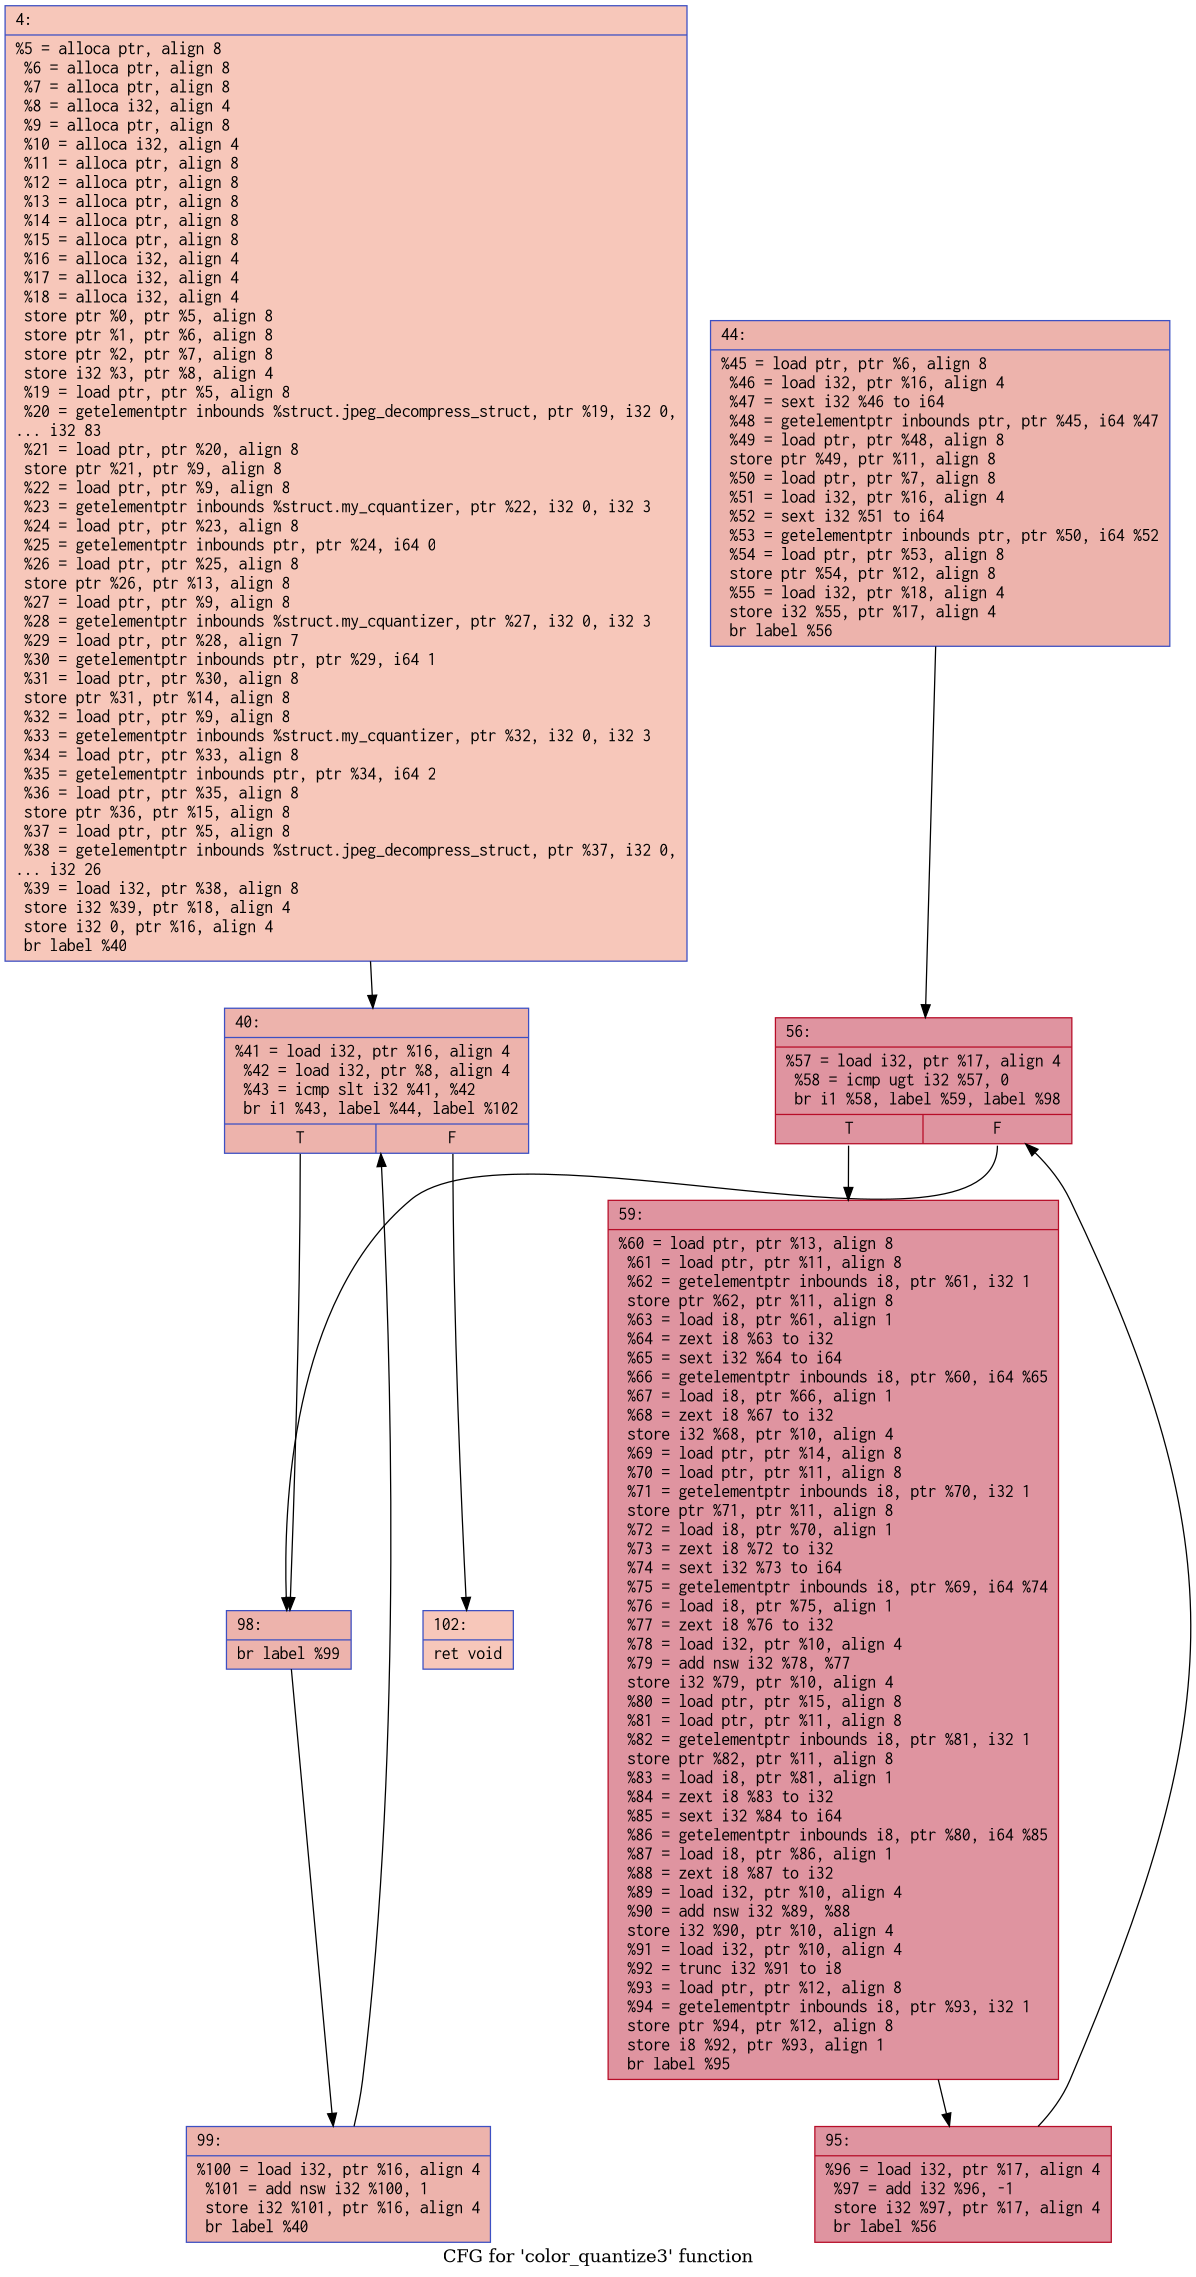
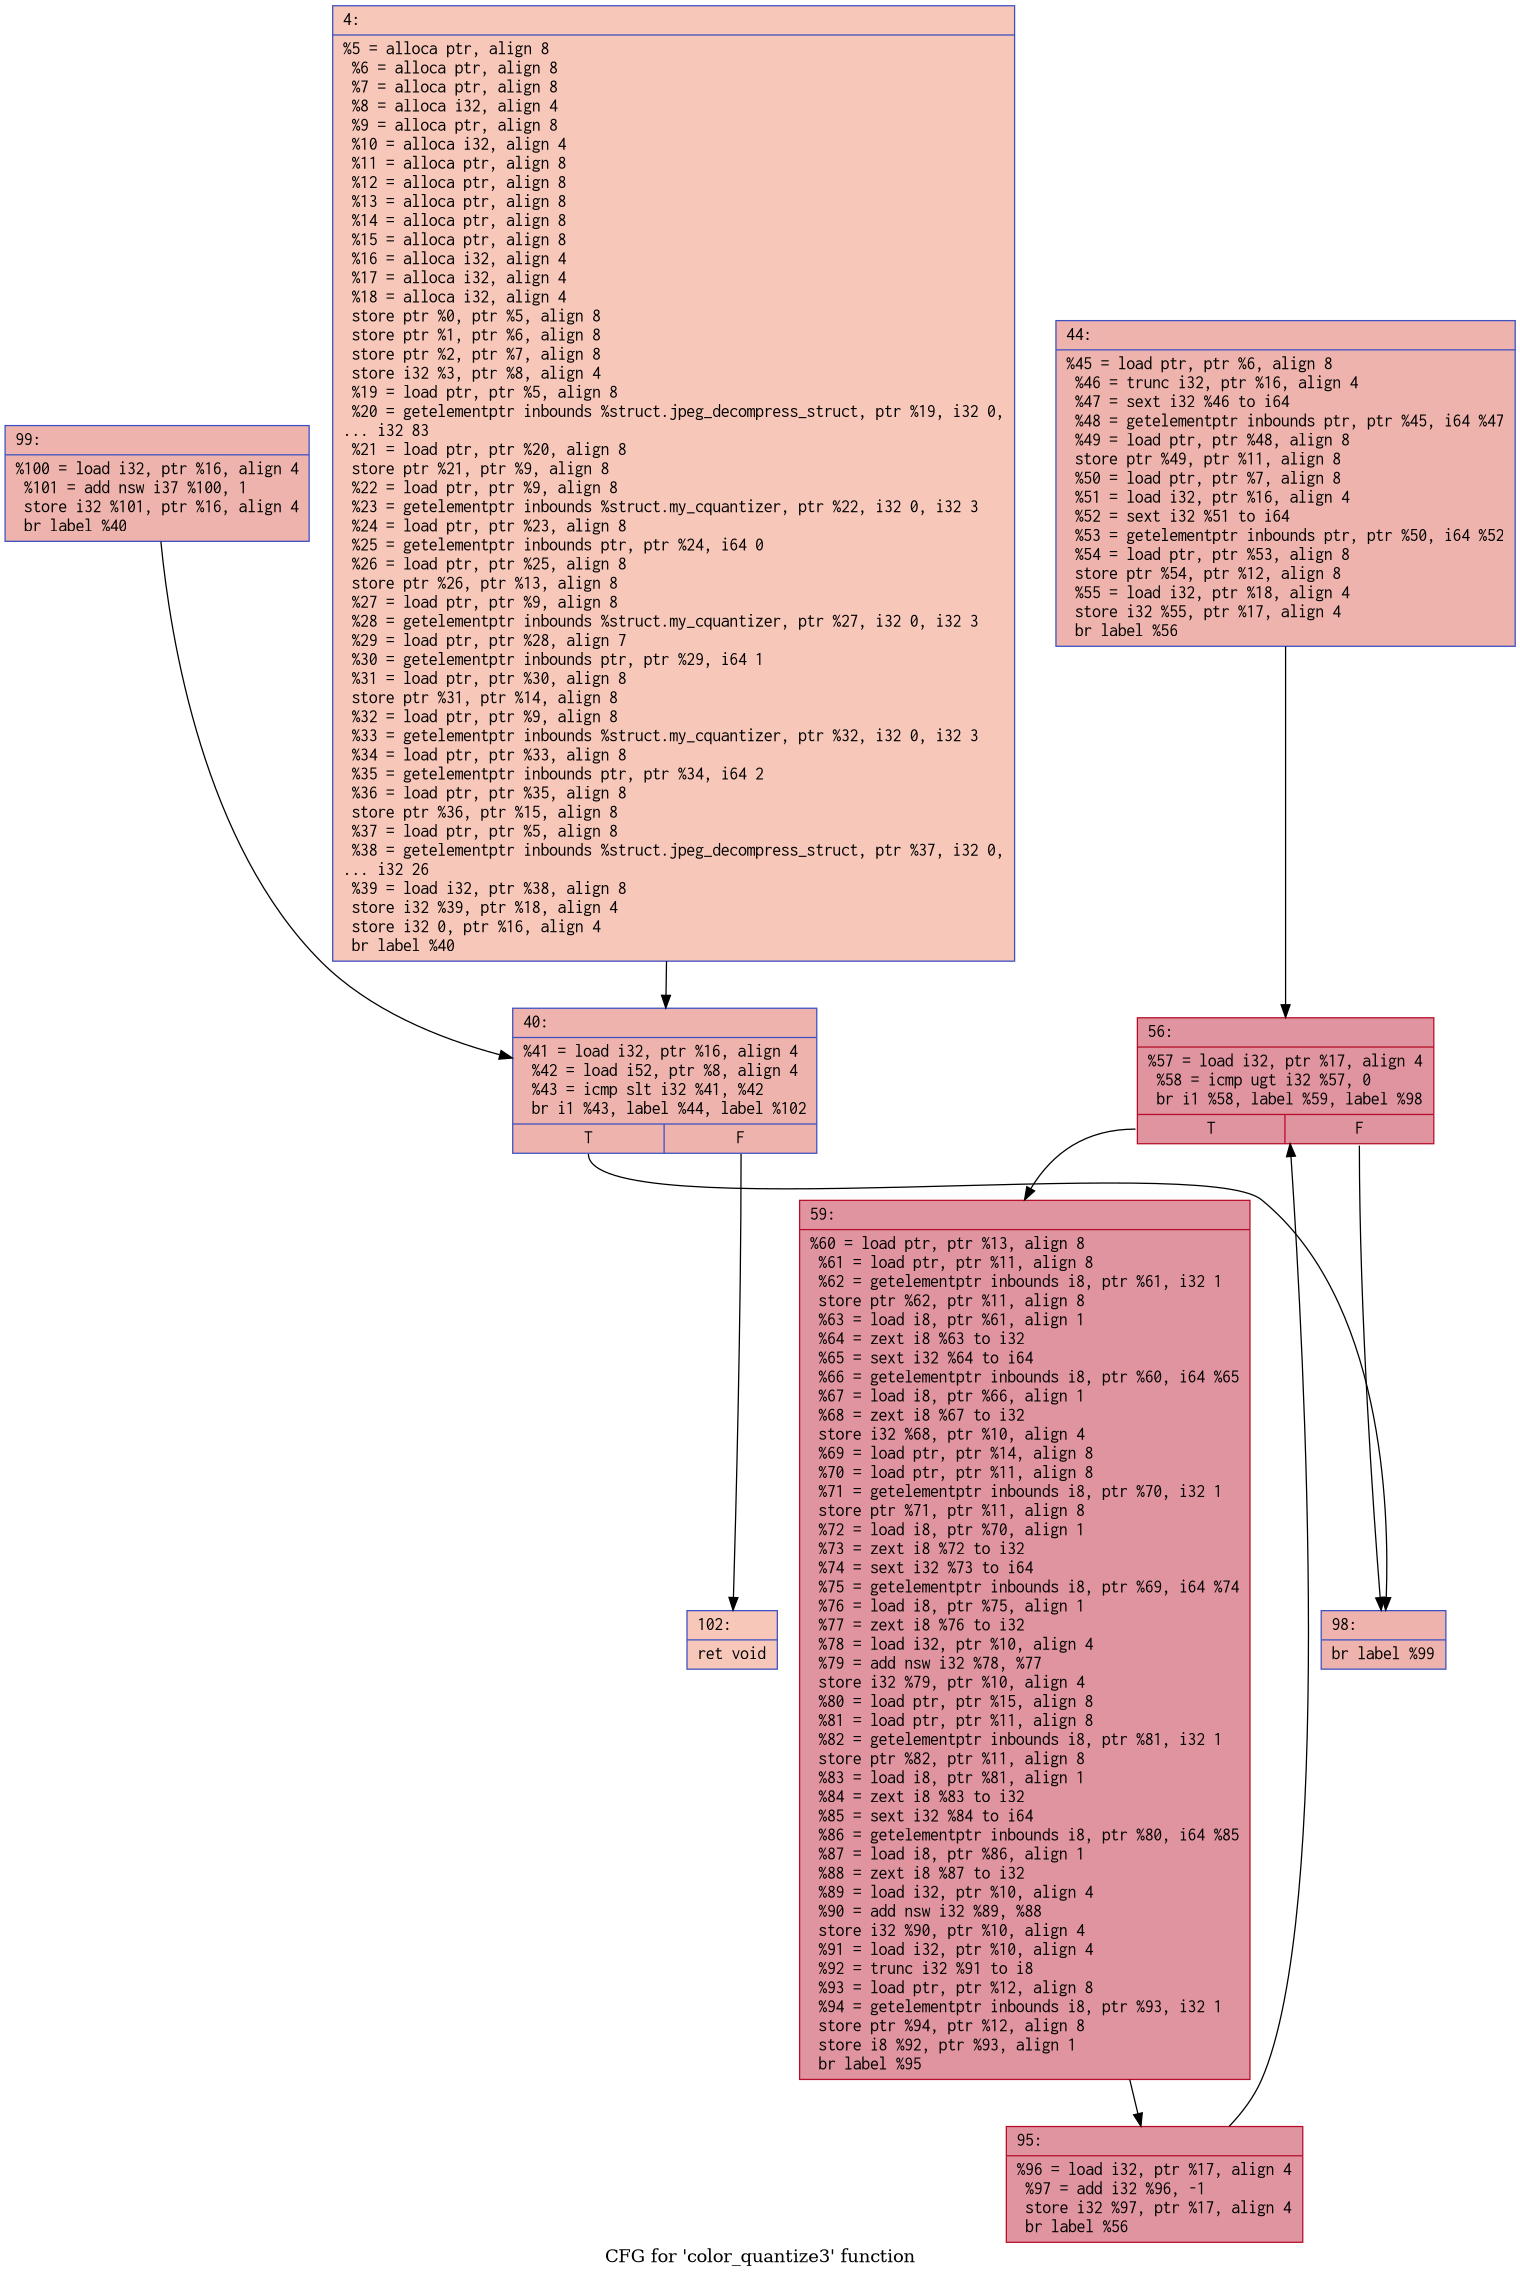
  digraph {
    label="CFG for 'color_quantize3' function"
    node [color="#3d50c3ff" fillcolor="#d6524470" fontname=Courier shape=record style=filled]
    n1 [fillcolor="#ec7f6370" label="{4:\l|  %5 = alloca ptr, align 8\l  %6 = alloca ptr, align 8\l  %7 = alloca ptr, align 8\l  %8 = alloca i32, align 4\l  %9 = alloca ptr, align 8\l  %10 = alloca i32, align 4\l  %11 = alloca ptr, align 8\l  %12 = alloca ptr, align 8\l  %13 = alloca ptr, align 8\l  %14 = alloca ptr, align 8\l  %15 = alloca ptr, align 8\l  %16 = alloca i32, align 4\l  %17 = alloca i32, align 4\l  %18 = alloca i32, align 4\l  store ptr %0, ptr %5, align 8\l  store ptr %1, ptr %6, align 8\l  store ptr %2, ptr %7, align 8\l  store i32 %3, ptr %8, align 4\l  %19 = load ptr, ptr %5, align 8\l  %20 = getelementptr inbounds %struct.jpeg_decompress_struct, ptr %19, i32 0,\l... i32 83\l  %21 = load ptr, ptr %20, align 8\l  store ptr %21, ptr %9, align 8\l  %22 = load ptr, ptr %9, align 8\l  %23 = getelementptr inbounds %struct.my_cquantizer, ptr %22, i32 0, i32 3\l  %24 = load ptr, ptr %23, align 8\l  %25 = getelementptr inbounds ptr, ptr %24, i64 0\l  %26 = load ptr, ptr %25, align 8\l  store ptr %26, ptr %13, align 8\l  %27 = load ptr, ptr %9, align 8\l  %28 = getelementptr inbounds %struct.my_cquantizer, ptr %27, i32 0, i32 3\l  %29 = load ptr, ptr %28, align 7\l  %30 = getelementptr inbounds ptr, ptr %29, i64 1\l  %31 = load ptr, ptr %30, align 8\l  store ptr %31, ptr %14, align 8\l  %32 = load ptr, ptr %9, align 8\l  %33 = getelementptr inbounds %struct.my_cquantizer, ptr %32, i32 0, i32 3\l  %34 = load ptr, ptr %33, align 8\l  %35 = getelementptr inbounds ptr, ptr %34, i64 2\l  %36 = load ptr, ptr %35, align 8\l  store ptr %36, ptr %15, align 8\l  %37 = load ptr, ptr %5, align 8\l  %38 = getelementptr inbounds %struct.jpeg_decompress_struct, ptr %37, i32 0,\l... i32 26\l  %39 = load i32, ptr %38, align 8\l  store i32 %39, ptr %18, align 4\l  store i32 0, ptr %16, align 4\l  br label %40\l}"]
-   n2 [label="{40:\l|  %41 = load i32, ptr %16, align 4\l  %42 = load i32, ptr %8, align 4\l  %43 = icmp slt i32 %41, %42\l  br i1 %43, label %44, label %102\l|{<s0>T|<s1>F}}"]
+   n2 [label="{40:\l|  %41 = load i32, ptr %16, align 4\l  %42 = load i52, ptr %8, align 4\l  %43 = icmp slt i32 %41, %42\l  br i1 %43, label %44, label %102\l|{<s0>T|<s1>F}}"]
    n3 [fillcolor="#ec7f6370" label="{102:\l|  ret void\l}"]
    n4 [label="{98:\l|  br label %99\l}"]
-   n5 [label="{44:\l|  %45 = load ptr, ptr %6, align 8\l  %46 = load i32, ptr %16, align 4\l  %47 = sext i32 %46 to i64\l  %48 = getelementptr inbounds ptr, ptr %45, i64 %47\l  %49 = load ptr, ptr %48, align 8\l  store ptr %49, ptr %11, align 8\l  %50 = load ptr, ptr %7, align 8\l  %51 = load i32, ptr %16, align 4\l  %52 = sext i32 %51 to i64\l  %53 = getelementptr inbounds ptr, ptr %50, i64 %52\l  %54 = load ptr, ptr %53, align 8\l  store ptr %54, ptr %12, align 8\l  %55 = load i32, ptr %18, align 4\l  store i32 %55, ptr %17, align 4\l  br label %56\l}"]
+   n5 [label="{44:\l|  %45 = load ptr, ptr %6, align 8\l  %46 = trunc i32, ptr %16, align 4\l  %47 = sext i32 %46 to i64\l  %48 = getelementptr inbounds ptr, ptr %45, i64 %47\l  %49 = load ptr, ptr %48, align 8\l  store ptr %49, ptr %11, align 8\l  %50 = load ptr, ptr %7, align 8\l  %51 = load i32, ptr %16, align 4\l  %52 = sext i32 %51 to i64\l  %53 = getelementptr inbounds ptr, ptr %50, i64 %52\l  %54 = load ptr, ptr %53, align 8\l  store ptr %54, ptr %12, align 8\l  %55 = load i32, ptr %18, align 4\l  store i32 %55, ptr %17, align 4\l  br label %56\l}"]
    n6 [color="#b70d28ff" fillcolor="#b70d2870" label="{56:\l|  %57 = load i32, ptr %17, align 4\l  %58 = icmp ugt i32 %57, 0\l  br i1 %58, label %59, label %98\l|{<s0>T|<s1>F}}"]
    n7 [color="#b70d28ff" fillcolor="#b70d2870" label="{59:\l|  %60 = load ptr, ptr %13, align 8\l  %61 = load ptr, ptr %11, align 8\l  %62 = getelementptr inbounds i8, ptr %61, i32 1\l  store ptr %62, ptr %11, align 8\l  %63 = load i8, ptr %61, align 1\l  %64 = zext i8 %63 to i32\l  %65 = sext i32 %64 to i64\l  %66 = getelementptr inbounds i8, ptr %60, i64 %65\l  %67 = load i8, ptr %66, align 1\l  %68 = zext i8 %67 to i32\l  store i32 %68, ptr %10, align 4\l  %69 = load ptr, ptr %14, align 8\l  %70 = load ptr, ptr %11, align 8\l  %71 = getelementptr inbounds i8, ptr %70, i32 1\l  store ptr %71, ptr %11, align 8\l  %72 = load i8, ptr %70, align 1\l  %73 = zext i8 %72 to i32\l  %74 = sext i32 %73 to i64\l  %75 = getelementptr inbounds i8, ptr %69, i64 %74\l  %76 = load i8, ptr %75, align 1\l  %77 = zext i8 %76 to i32\l  %78 = load i32, ptr %10, align 4\l  %79 = add nsw i32 %78, %77\l  store i32 %79, ptr %10, align 4\l  %80 = load ptr, ptr %15, align 8\l  %81 = load ptr, ptr %11, align 8\l  %82 = getelementptr inbounds i8, ptr %81, i32 1\l  store ptr %82, ptr %11, align 8\l  %83 = load i8, ptr %81, align 1\l  %84 = zext i8 %83 to i32\l  %85 = sext i32 %84 to i64\l  %86 = getelementptr inbounds i8, ptr %80, i64 %85\l  %87 = load i8, ptr %86, align 1\l  %88 = zext i8 %87 to i32\l  %89 = load i32, ptr %10, align 4\l  %90 = add nsw i32 %89, %88\l  store i32 %90, ptr %10, align 4\l  %91 = load i32, ptr %10, align 4\l  %92 = trunc i32 %91 to i8\l  %93 = load ptr, ptr %12, align 8\l  %94 = getelementptr inbounds i8, ptr %93, i32 1\l  store ptr %94, ptr %12, align 8\l  store i8 %92, ptr %93, align 1\l  br label %95\l}"]
    n8 [color="#b70d28ff" fillcolor="#b70d2870" label="{95:\l|  %96 = load i32, ptr %17, align 4\l  %97 = add i32 %96, -1\l  store i32 %97, ptr %17, align 4\l  br label %56\l}"]
-   n9 [label="{99:\l|  %100 = load i32, ptr %16, align 4\l  %101 = add nsw i32 %100, 1\l  store i32 %101, ptr %16, align 4\l  br label %40\l}"]
+   n9 [label="{99:\l|  %100 = load i32, ptr %16, align 4\l  %101 = add nsw i37 %100, 1\l  store i32 %101, ptr %16, align 4\l  br label %40\l}"]
    n1 -> n2
    n2 -> n3 [tailport=s1]
    n2 -> n4 [tailport=s0]
-   n4 -> n9
    n5 -> n6
    n6 -> n4 [tailport=s1]
    n6 -> n7 [tailport=s0]
    n7 -> n8
    n8 -> n6
    n9 -> n2
  }
